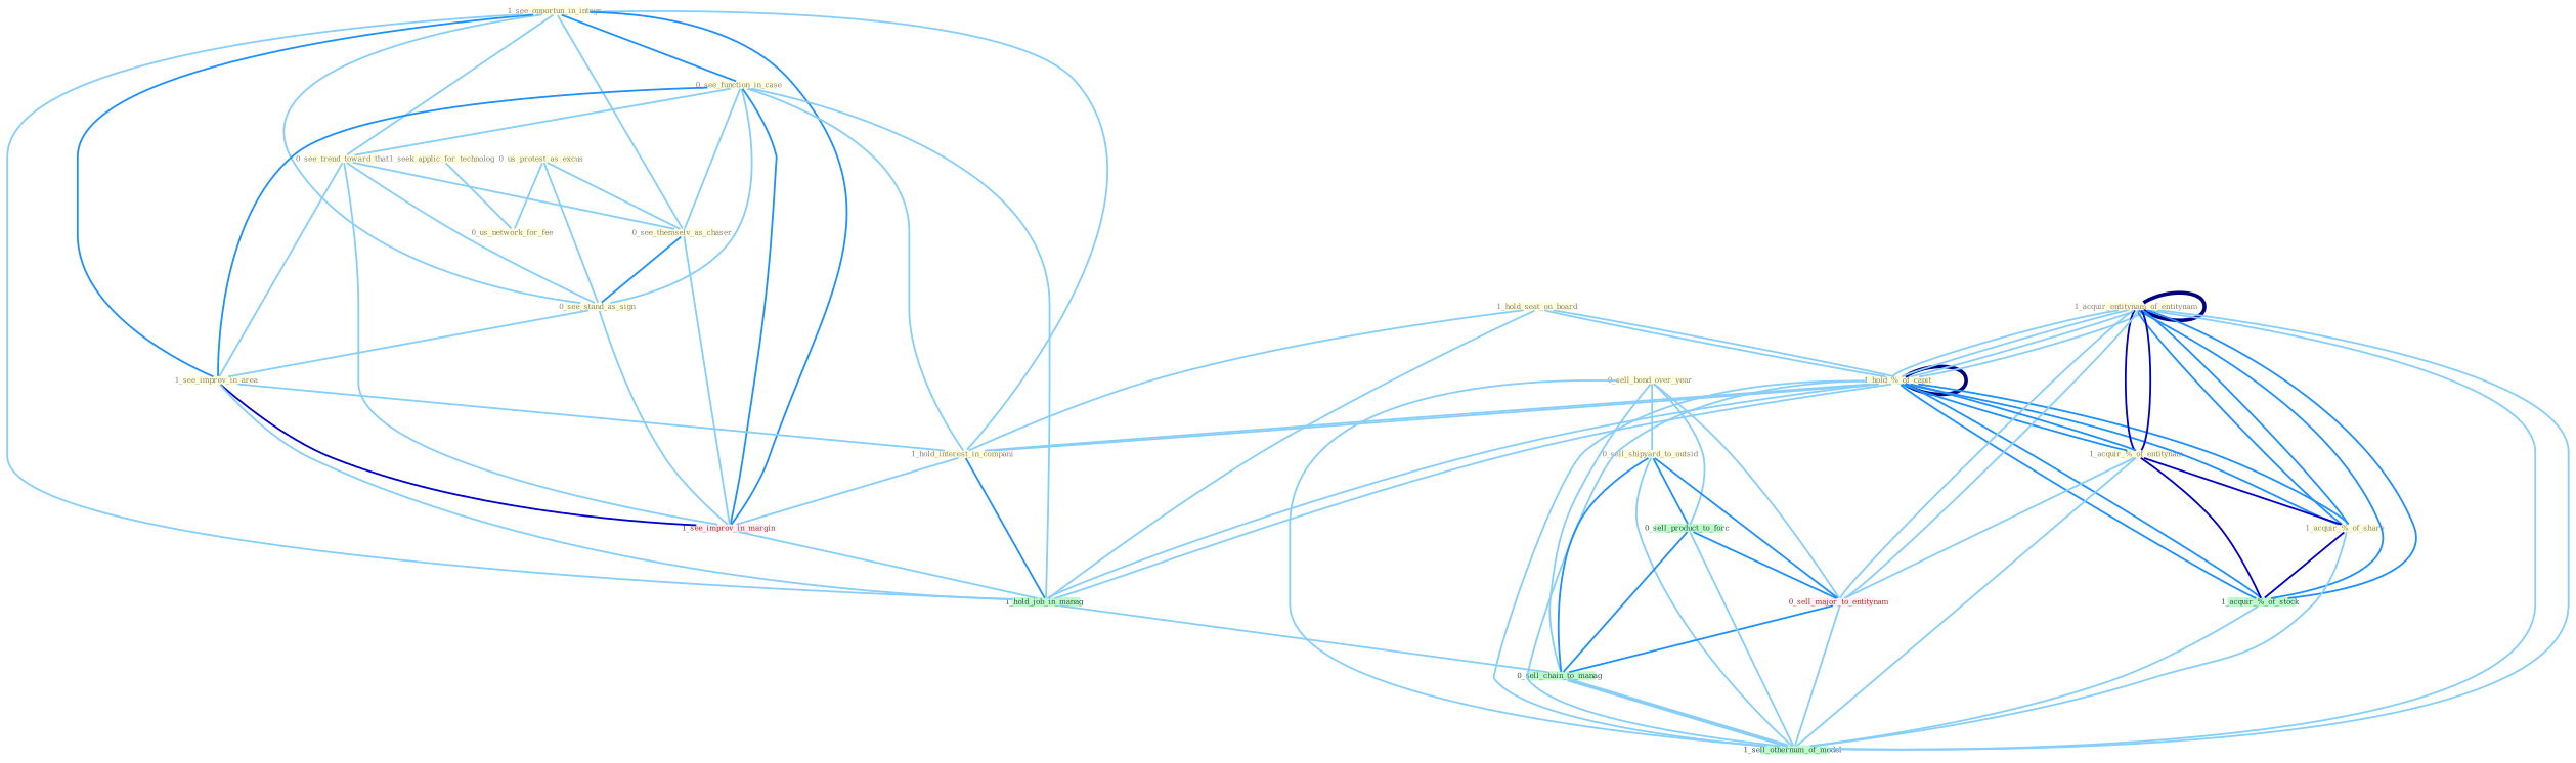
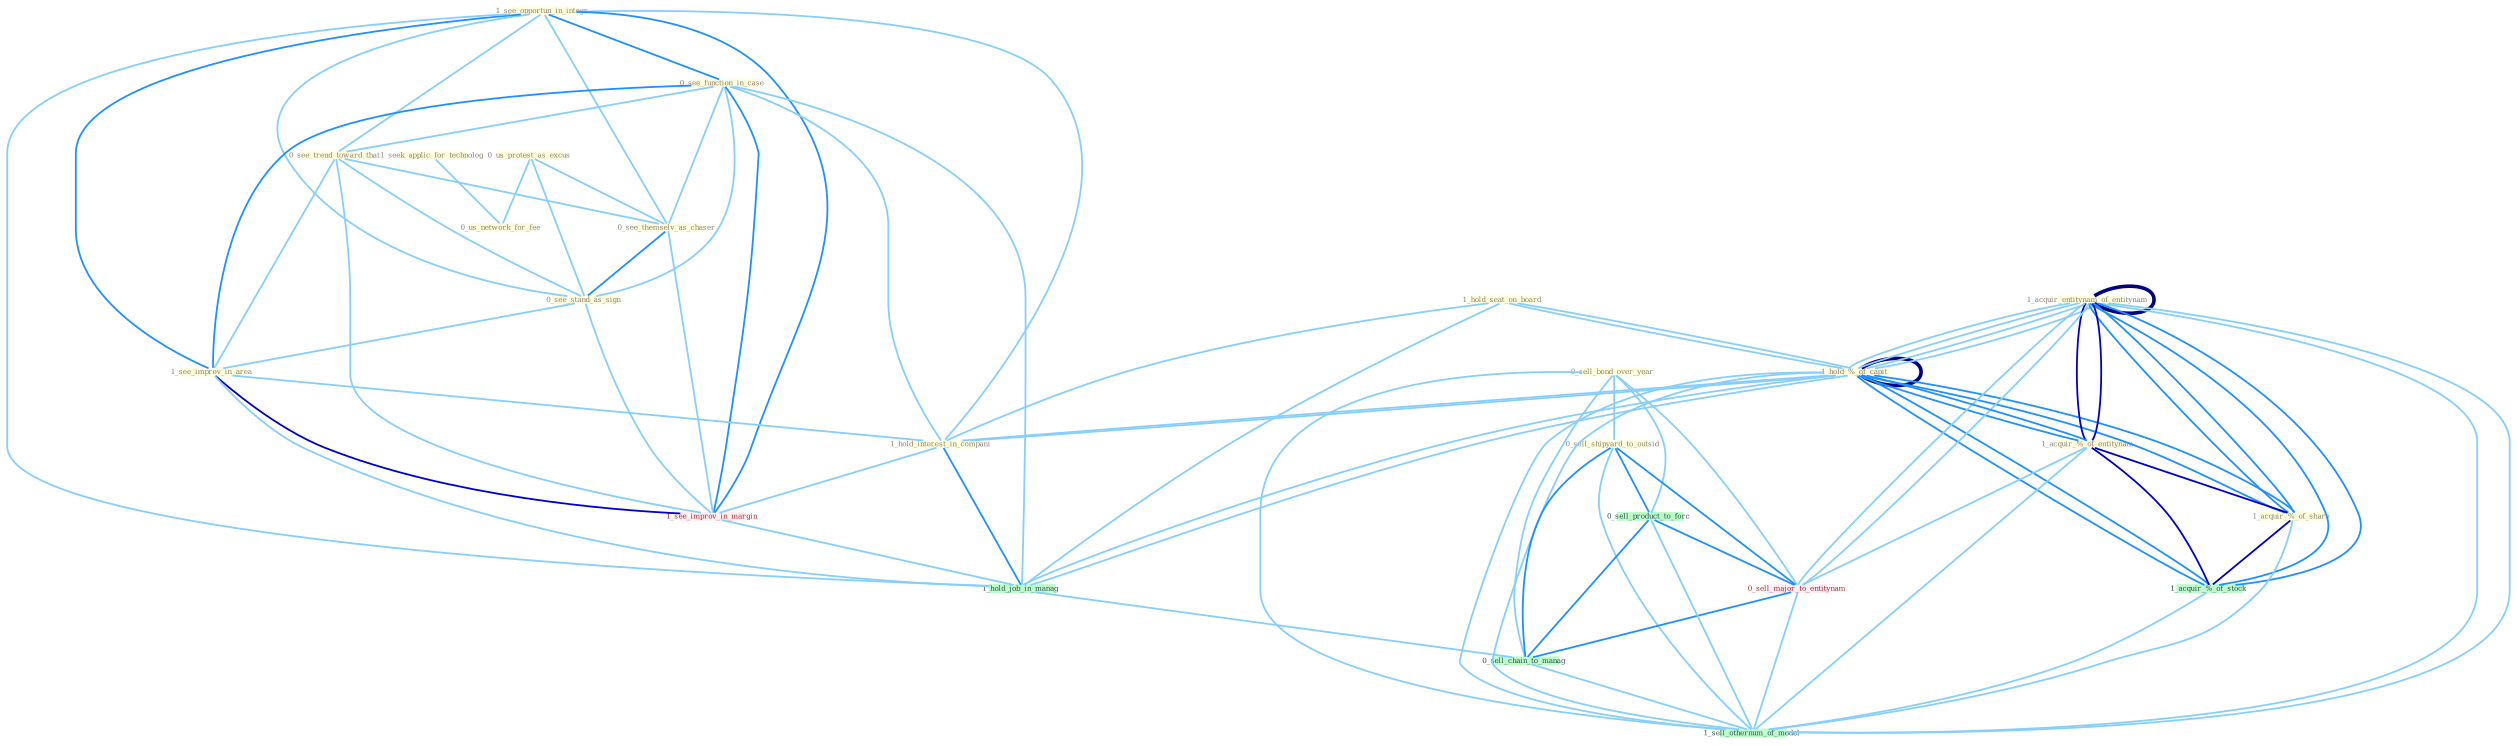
  graph {
    node [color="#ffffe0" fixedsize=true fontcolor="#8b7d6b" fontsize=4 shape=polygon style=filled]
    edge [color="#87cefa" w=1]
    "1_seek_applic_for_technolog " [height=.06 width=.5]
    "0_sell_bond_over_year " [height=.06 width=.5]
    "0_us_protest_as_excus " [height=.06 width=.5]
    "1_see_opportun_in_integr " [height=.06 width=.5]
    "0_see_function_in_case " [height=.06 width=.5]
    "1_hold_seat_on_board " [height=.06 width=.5]
    "1_hold_%_of_capit " [height=.06 width=.5]
    "0_see_trend_toward_that " [height=.06 width=.5]
    "0_us_network_for_fee " [height=.06 width=.5]
    "0_see_themselv_as_chaser " [height=.06 width=.5]
    "1_acquir_entitynam_of_entitynam " [height=.06 width=.5]
    "1_acquir_%_of_entitynam " [height=.06 width=.5]
    "0_see_stand_as_sign " [height=.06 width=.5]
    "1_see_improv_in_area " [height=.06 width=.5]
    "1_acquir_%_of_share " [height=.06 width=.5]
    "1_hold_interest_in_compani " [height=.06 width=.5]
    "0_sell_shipyard_to_outsid " [height=.06 width=.5]
    "1_see_improv_in_margin " [color="#fff0f5" fontcolor="#b22222" height=.06 width=.5]
    "0_sell_major_to_entitynam " [color="#fff0f5" fontcolor="#b22222" height=.06 width=.5]
    "0_sell_product_to_forc " [color="#BDFCC9" fontcolor="#2f4f4f" height=.06 width=.5]
    "0_sell_chain_to_manag " [color="#BDFCC9" fontcolor="#2f4f4f" height=.06 width=.5]
    "1_sell_othernum_of_model " [color="#BDFCC9" fontcolor="#2f4f4f" height=.06 width=.5]
    "1_hold_job_in_manag " [color="#BDFCC9" fontcolor="#2f4f4f" height=.06 width=.5]
    "1_acquir_%_of_stock " [color="#BDFCC9" fontcolor="#2f4f4f" height=.06 width=.5]
    subgraph sub_1 {
      "1_seek_applic_for_technolog "
      "0_sell_bond_over_year "
      "0_us_protest_as_excus "
      "1_see_opportun_in_integr "
      "0_see_function_in_case "
      "1_hold_seat_on_board "
      "1_hold_%_of_capit "
      "0_see_trend_toward_that "
      "0_us_network_for_fee "
      "0_see_themselv_as_chaser "
      "1_acquir_entitynam_of_entitynam "
      "1_acquir_%_of_entitynam "
      "0_see_stand_as_sign "
      "1_see_improv_in_area "
      "1_acquir_%_of_share "
      "1_hold_interest_in_compani "
      "0_sell_shipyard_to_outsid "
    }
    subgraph sub_2 {
      "1_see_improv_in_margin "
      "0_sell_major_to_entitynam "
    }
    "1_seek_applic_for_technolog " -- "0_us_network_for_fee "
    "0_sell_bond_over_year " -- "0_sell_shipyard_to_outsid "
    "0_sell_bond_over_year " -- "0_sell_major_to_entitynam "
    "0_sell_bond_over_year " -- "0_sell_product_to_forc "
    "0_sell_bond_over_year " -- "0_sell_chain_to_manag "
    "0_sell_bond_over_year " -- "1_sell_othernum_of_model "
    "0_us_protest_as_excus " -- "0_us_network_for_fee "
    "0_us_protest_as_excus " -- "0_see_themselv_as_chaser "
    "0_us_protest_as_excus " -- "0_see_stand_as_sign "
    "1_see_opportun_in_integr " -- "0_see_function_in_case " [color="#1e90ff" w=2]
    "1_see_opportun_in_integr " -- "0_see_trend_toward_that "
    "1_see_opportun_in_integr " -- "0_see_themselv_as_chaser "
    "1_see_opportun_in_integr " -- "0_see_stand_as_sign "
    "1_see_opportun_in_integr " -- "1_see_improv_in_area " [color="#1e90ff" w=2]
    "1_see_opportun_in_integr " -- "1_hold_interest_in_compani "
    "1_see_opportun_in_integr " -- "1_see_improv_in_margin " [color="#1e90ff" w=2]
    "1_see_opportun_in_integr " -- "1_hold_job_in_manag "
    "0_see_function_in_case " -- "0_see_trend_toward_that "
    "0_see_function_in_case " -- "0_see_themselv_as_chaser "
    "0_see_function_in_case " -- "0_see_stand_as_sign "
    "0_see_function_in_case " -- "1_see_improv_in_area " [color="#1e90ff" w=2]
    "0_see_function_in_case " -- "1_hold_interest_in_compani "
    "0_see_function_in_case " -- "1_see_improv_in_margin " [color="#1e90ff" w=2]
    "0_see_function_in_case " -- "1_hold_job_in_manag "
    "1_hold_seat_on_board " -- "1_hold_%_of_capit "
    "1_hold_seat_on_board " -- "1_hold_%_of_capit "
    "1_hold_seat_on_board " -- "1_hold_interest_in_compani "
    "1_hold_seat_on_board " -- "1_hold_job_in_manag "
    "1_hold_%_of_capit " -- "1_hold_%_of_capit " [color="#000080" style=bold w=4]
    "1_hold_%_of_capit " -- "1_acquir_entitynam_of_entitynam "
    "1_hold_%_of_capit " -- "1_acquir_entitynam_of_entitynam "
    "1_hold_%_of_capit " -- "1_acquir_entitynam_of_entitynam "
    "1_hold_%_of_capit " -- "1_acquir_%_of_entitynam " [color="#1e90ff" w=2]
    "1_hold_%_of_capit " -- "1_acquir_%_of_share " [color="#1e90ff" w=2]
    "1_hold_%_of_capit " -- "1_acquir_%_of_share " [color="#1e90ff" w=2]
    "1_hold_%_of_capit " -- "1_hold_interest_in_compani "
    "1_hold_%_of_capit " -- "1_hold_interest_in_compani "
    "1_hold_%_of_capit " -- "1_sell_othernum_of_model "
    "1_hold_%_of_capit " -- "1_sell_othernum_of_model "
    "1_hold_%_of_capit " -- "1_hold_job_in_manag "
    "1_hold_%_of_capit " -- "1_hold_job_in_manag "
    "1_hold_%_of_capit " -- "1_acquir_%_of_stock " [color="#1e90ff" w=2]
    "1_hold_%_of_capit " -- "1_acquir_%_of_stock " [color="#1e90ff" w=2]
    "0_see_trend_toward_that " -- "0_see_themselv_as_chaser "
    "0_see_trend_toward_that " -- "0_see_stand_as_sign "
    "0_see_trend_toward_that " -- "1_see_improv_in_area "
    "0_see_trend_toward_that " -- "1_see_improv_in_margin "
    "0_see_themselv_as_chaser " -- "0_see_stand_as_sign " [color="#1e90ff" w=2]
    "0_see_themselv_as_chaser " -- "1_see_improv_in_margin "
    "1_acquir_entitynam_of_entitynam " -- "1_hold_%_of_capit "
    "1_acquir_entitynam_of_entitynam " -- "1_acquir_entitynam_of_entitynam " [color="#000080" style=bold w=4]
    "1_acquir_entitynam_of_entitynam " -- "1_acquir_%_of_entitynam " [color="#0000cd" w=3]
    "1_acquir_entitynam_of_entitynam " -- "1_acquir_%_of_share " [color="#1e90ff" w=2]
    "1_acquir_entitynam_of_entitynam " -- "0_sell_major_to_entitynam "
    "1_acquir_entitynam_of_entitynam " -- "0_sell_major_to_entitynam "
    "1_acquir_entitynam_of_entitynam " -- "1_sell_othernum_of_model "
    "1_acquir_entitynam_of_entitynam " -- "1_sell_othernum_of_model "
    "1_acquir_entitynam_of_entitynam " -- "1_acquir_%_of_stock " [color="#1e90ff" w=2]
    "1_acquir_entitynam_of_entitynam " -- "1_acquir_%_of_stock " [color="#1e90ff" w=2]
    "1_acquir_%_of_entitynam " -- "1_hold_%_of_capit " [color="#1e90ff" w=2]
    "1_acquir_%_of_entitynam " -- "1_acquir_entitynam_of_entitynam " [color="#0000cd" w=3]
    "1_acquir_%_of_entitynam " -- "1_acquir_%_of_share " [color="#0000cd" w=3]
    "1_acquir_%_of_entitynam " -- "0_sell_major_to_entitynam "
    "1_acquir_%_of_entitynam " -- "1_sell_othernum_of_model "
    "1_acquir_%_of_entitynam " -- "1_acquir_%_of_stock " [color="#0000cd" w=3]
    "0_see_stand_as_sign " -- "1_see_improv_in_area "
    "0_see_stand_as_sign " -- "1_see_improv_in_margin "
    "1_see_improv_in_area " -- "1_hold_interest_in_compani "
    "1_see_improv_in_area " -- "1_see_improv_in_margin " [color="#0000cd" w=3]
    "1_see_improv_in_area " -- "1_hold_job_in_manag "
    "1_acquir_%_of_share " -- "1_acquir_entitynam_of_entitynam " [color="#1e90ff" w=2]
    "1_acquir_%_of_share " -- "1_sell_othernum_of_model "
    "1_acquir_%_of_share " -- "1_acquir_%_of_stock " [color="#0000cd" w=3]
    "1_hold_interest_in_compani " -- "1_see_improv_in_margin "
    "1_hold_interest_in_compani " -- "1_hold_job_in_manag " [color="#1e90ff" w=2]
    "0_sell_shipyard_to_outsid " -- "0_sell_major_to_entitynam " [color="#1e90ff" w=2]
    "0_sell_shipyard_to_outsid " -- "0_sell_product_to_forc " [color="#1e90ff" w=2]
    "0_sell_shipyard_to_outsid " -- "0_sell_chain_to_manag " [color="#1e90ff" w=2]
    "0_sell_shipyard_to_outsid " -- "1_sell_othernum_of_model "
    "1_see_improv_in_margin " -- "1_hold_job_in_manag "
    "0_sell_major_to_entitynam " -- "0_sell_chain_to_manag " [color="#1e90ff" w=2]
    "0_sell_major_to_entitynam " -- "1_sell_othernum_of_model "
    "0_sell_product_to_forc " -- "0_sell_major_to_entitynam " [color="#1e90ff" w=2]
    "0_sell_product_to_forc " -- "0_sell_chain_to_manag " [color="#1e90ff" w=2]
    "0_sell_product_to_forc " -- "1_sell_othernum_of_model "
-   "0_sell_chain_to_manag " -- "1_sell_othernum_of_model " [style=bold]
+   "0_sell_chain_to_manag " -- "1_sell_othernum_of_model "
    "1_hold_job_in_manag " -- "0_sell_chain_to_manag "
    "1_acquir_%_of_stock " -- "1_sell_othernum_of_model "
  }
